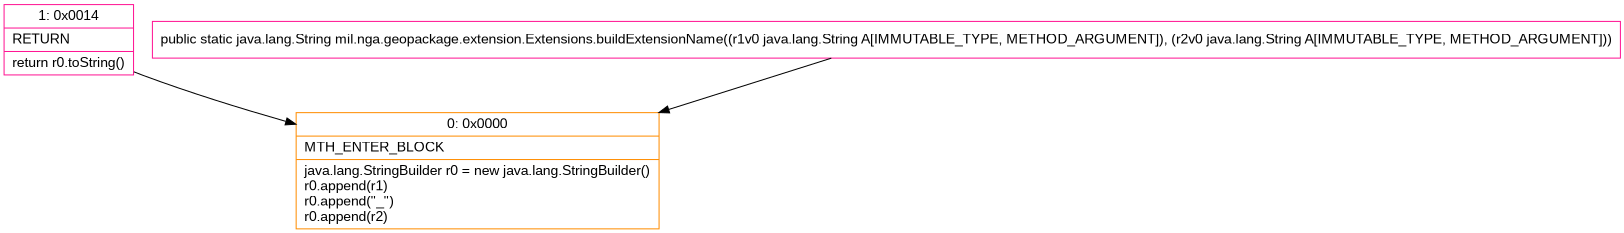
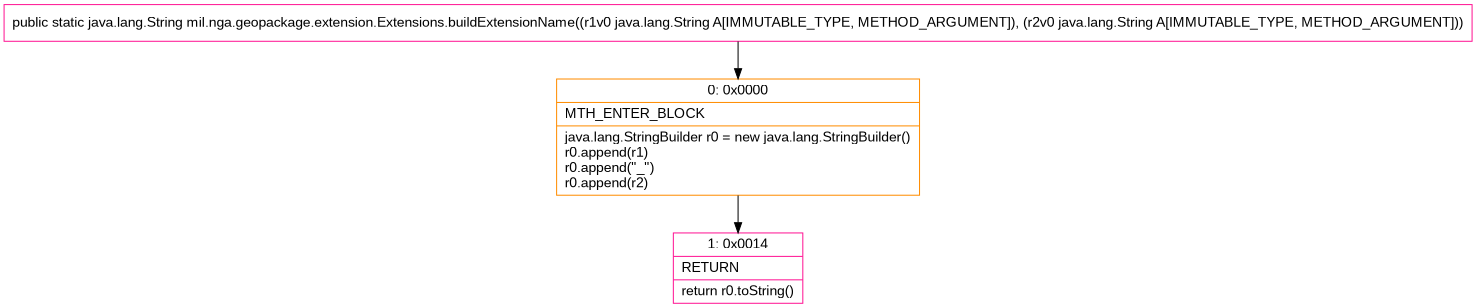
  digraph {
    fontname="Liberation Sans"
    node [shape=record color=deeppink fontname="Liberation Sans"]
    edge [fontname="Liberation Sans"]
    n1 [label="{0\:\ 0x0000|MTH_ENTER_BLOCK\l|java.lang.StringBuilder r0 = new java.lang.StringBuilder()\lr0.append(r1)\lr0.append(\"_\")\lr0.append(r2)\l}" color=darkorange]
    n2 [label="{1\:\ 0x0014|RETURN\l|return r0.toString()\l}"]
    n3 [label="{public static java.lang.String mil.nga.geopackage.extension.Extensions.buildExtensionName((r1v0 java.lang.String A[IMMUTABLE_TYPE, METHOD_ARGUMENT]), (r2v0 java.lang.String A[IMMUTABLE_TYPE, METHOD_ARGUMENT])) }"]
-   n2 -> n1
+   n1 -> n2
    n3 -> n1
  }
